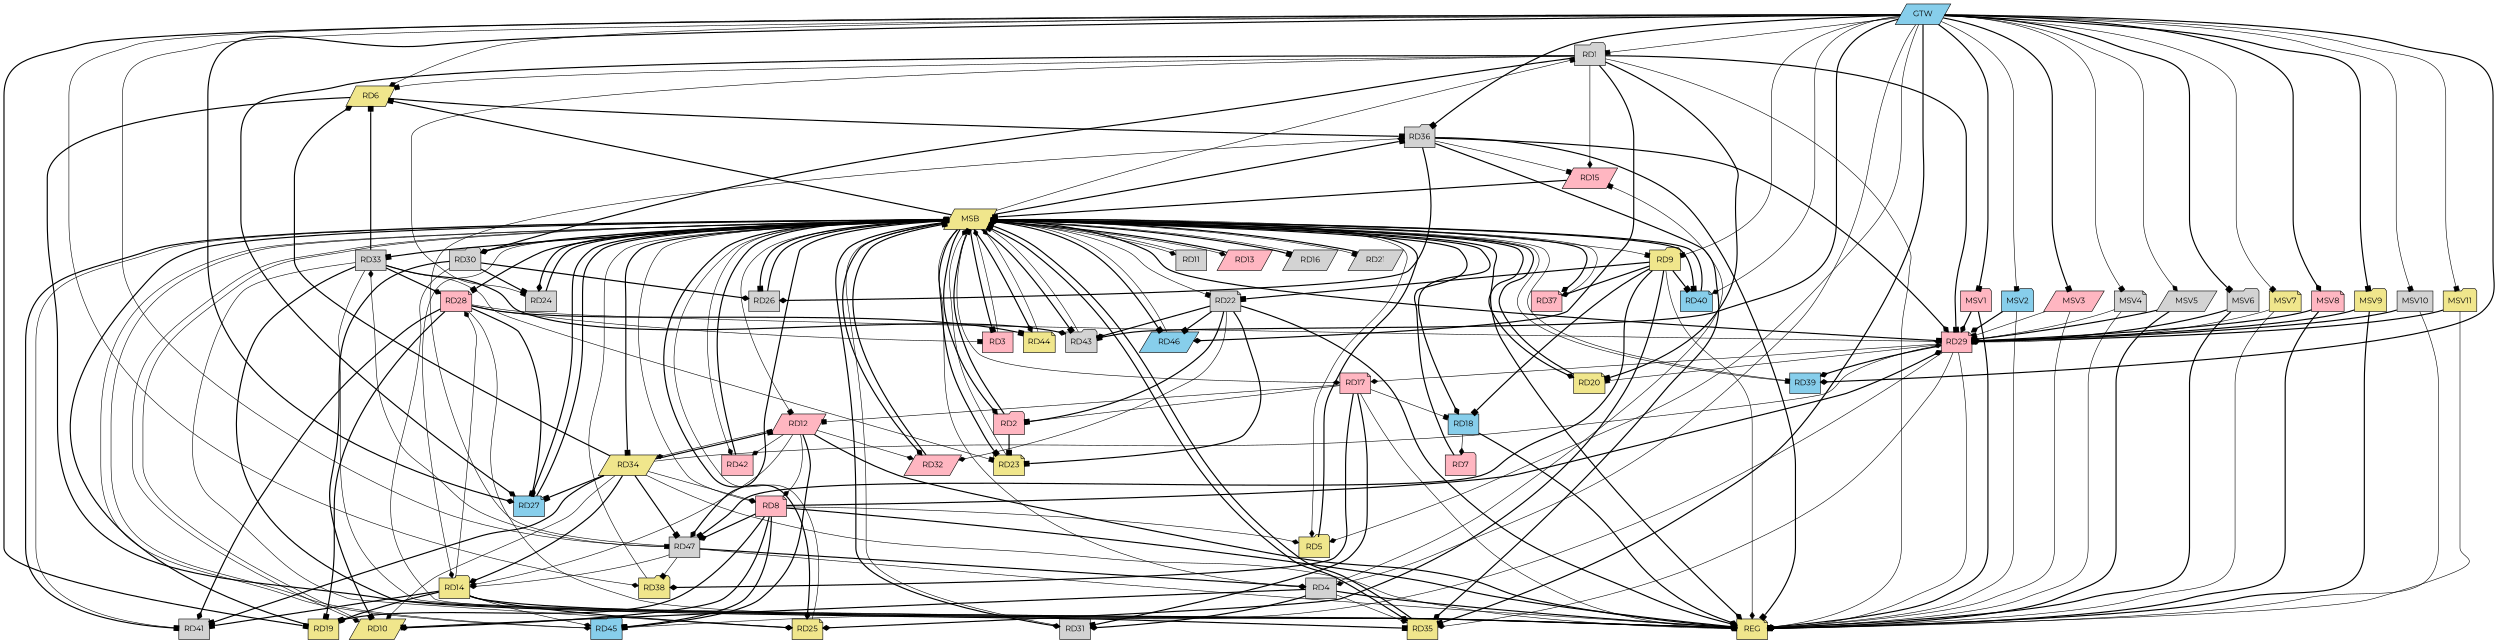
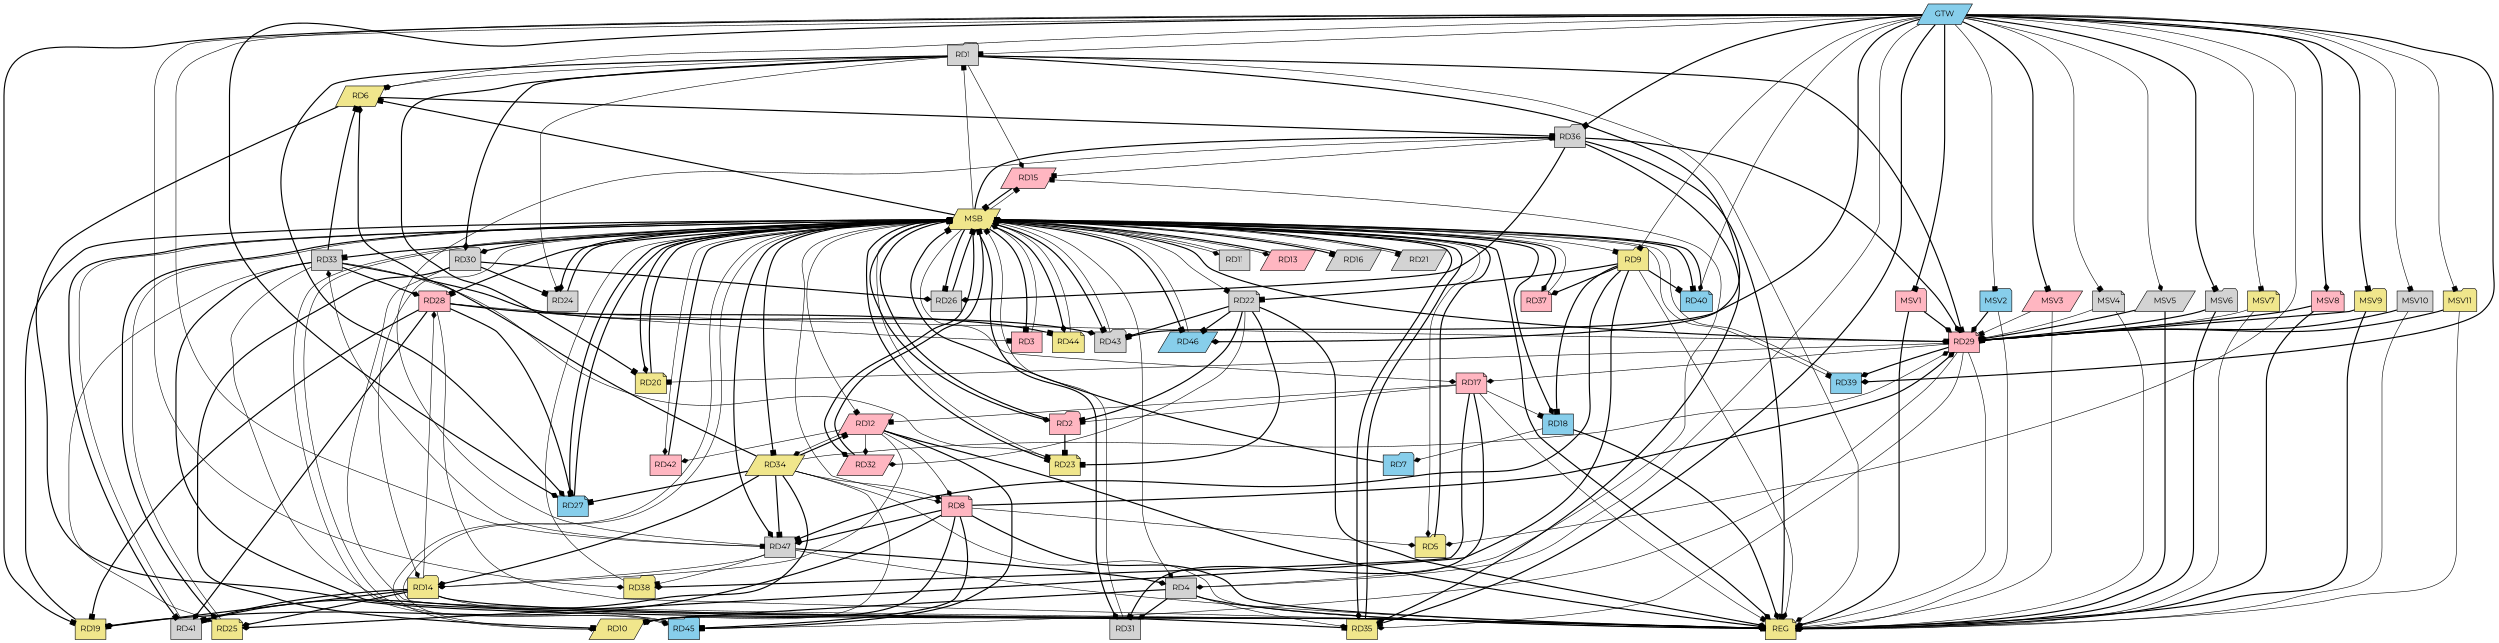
  strict digraph {
    fontname=Montserrat
    node [fillcolor=lightgrey fontname=Montserrat shape=folder style=filled]
    edge [arrowhead=box fontname=Montserrat style=bold]
    n1 [label=RD1]
    n2 [fillcolor=khaki label=RD6 shape=parallelogram]
    n3 [fillcolor=lightpink label=RD15 shape=parallelogram]
    n4 [fillcolor=khaki label=RD20 shape=note]
    n5 [label=RD24 shape=box]
    n6 [fillcolor=skyblue label=RD27 shape=note]
    n7 [fillcolor=lightpink label=RD29 shape=note]
    n8 [label=RD30]
    n9 [fillcolor=skyblue label=RD46 shape=parallelogram]
    n10 [fillcolor=khaki label=REG shape=note]
    n11 [label=RD36]
    n12 [fillcolor=khaki label=MSB shape=parallelogram]
    n13 [fillcolor=khaki label=RD35 shape=box]
    n14 [fillcolor=skyblue label=RD45]
    n15 [fillcolor=lightpink label=RD17 shape=note]
    n16 [fillcolor=skyblue label=RD39 shape=box]
    n17 [fillcolor=khaki label=RD10 shape=parallelogram]
    n18 [label=RD26 shape=box]
    n19 [fillcolor=lightpink label=RD2]
    n20 [fillcolor=khaki label=RD23 shape=note]
    n21 [fillcolor=lightpink label=RD3 shape=box]
    n22 [label=RD4 shape=box]
    n23 [label=RD31 shape=box]
    n24 [fillcolor=khaki label=RD5]
    n25 [fillcolor=lightpink label=RD8 shape=note]
    n26 [label=RD47 shape=box]
    n27 [fillcolor=khaki label=RD9]
    n28 [fillcolor=skyblue label=RD18 shape=box]
    n29 [label=RD22 shape=note]
    n30 [fillcolor=khaki label=RD25 shape=note]
    n31 [fillcolor=lightpink label=RD37 shape=note]
    n32 [fillcolor=skyblue label=RD40 shape=note]
    n33 [label=RD11 shape=box]
    n34 [fillcolor=lightpink label=RD12 shape=parallelogram]
    n35 [fillcolor=khaki label=RD14]
    n36 [fillcolor=lightpink label=RD32 shape=parallelogram]
    n37 [fillcolor=khaki label=RD34 shape=parallelogram]
    n38 [fillcolor=lightpink label=RD42 shape=box]
    n39 [fillcolor=lightpink label=RD13 shape=parallelogram]
    n40 [fillcolor=lightpink label=RD28 shape=note]
    n41 [label=RD41 shape=box]
    n42 [label=RD16 shape=parallelogram]
    n43 [label=RD21 shape=parallelogram]
    n44 [label=RD43]
    n45 [fillcolor=khaki label=RD44 shape=note]
    n46 [label=RD33 shape=box]
-   n47 [fillcolor=lightpink label=RD7]
+   n47 [fillcolor=skyblue label=RD7]
    n48 [fillcolor=khaki label=RD19 shape=box]
    n49 [fillcolor=khaki label=RD38]
    n50 [fillcolor=skyblue label=GTW shape=parallelogram]
    n51 [fillcolor=lightpink label=MSV1]
    n52 [fillcolor=skyblue label=MSV2]
    n53 [fillcolor=lightpink label=MSV3 shape=parallelogram]
    n54 [label=MSV4 shape=note]
    n55 [label=MSV5 shape=parallelogram]
    n56 [label=MSV6]
    n57 [fillcolor=khaki label=MSV7 shape=note]
    n58 [fillcolor=lightpink label=MSV8 shape=note]
    n59 [fillcolor=khaki label=MSV9]
    n60 [label=MSV10 shape=box]
    n61 [fillcolor=khaki label=MSV11]
    n1 -> n2 [style=solid]
    n1 -> n3 [arrowhead=diamond style=solid]
    n1 -> n4
    n1 -> n5 [style=solid]
    n1 -> n6 [arrowhead=diamond]
    n1 -> n7
    n1 -> n8 [arrowhead=diamond]
    n1 -> n9 [arrowhead=diamond]
    n1 -> n10 [arrowhead=diamond style=solid]
    n2 -> n10 [arrowhead=diamond]
    n2 -> n11
    n3 -> n12
    n4 -> n12
    n5 -> n12
    n6 -> n12 [arrowhead=diamond]
    n7 -> n4 [style=solid]
    n7 -> n10 [arrowhead=diamond style=solid]
    n7 -> n13 [arrowhead=diamond style=solid]
    n7 -> n14 [style=solid]
    n7 -> n15 [arrowhead=diamond style=solid]
    n7 -> n16 [arrowhead=diamond]
    n8 -> n5
    n8 -> n10 [style=solid]
    n8 -> n17
    n8 -> n18 [arrowhead=diamond]
    n9 -> n12 [arrowhead=diamond style=solid]
    n11 -> n3 [style=solid]
    n11 -> n7 [arrowhead=diamond]
    n11 -> n10
    n11 -> n13 [arrowhead=diamond]
    n11 -> n18 [arrowhead=diamond]
    n12 -> n1 [style=solid]
    n12 -> n2
+   n12 -> n3 [style=solid]
    n12 -> n4 [arrowhead=diamond]
    n12 -> n5 [arrowhead=diamond]
    n12 -> n6 [arrowhead=diamond]
    n12 -> n7
    n12 -> n8 [arrowhead=diamond]
    n12 -> n9
    n12 -> n10 [arrowhead=diamond]
    n12 -> n11
    n12 -> n13 [arrowhead=diamond]
    n12 -> n14 [arrowhead=diamond style=solid]
    n12 -> n15 [arrowhead=diamond style=solid]
    n12 -> n16 [style=solid]
    n12 -> n17 [arrowhead=diamond style=solid]
    n12 -> n18
    n12 -> n19 [arrowhead=diamond]
    n12 -> n20
    n12 -> n21
    n12 -> n22 [arrowhead=diamond style=solid]
    n12 -> n23 [arrowhead=diamond]
    n12 -> n24 [arrowhead=diamond style=solid]
    n12 -> n25 [arrowhead=diamond style=solid]
    n12 -> n26 [arrowhead=diamond]
    n12 -> n27 [style=solid]
    n12 -> n28 [arrowhead=diamond]
    n12 -> n29 [style=solid]
    n12 -> n30 [arrowhead=diamond]
    n12 -> n31 [arrowhead=diamond]
    n12 -> n32
    n12 -> n33 [arrowhead=diamond style=solid]
    n12 -> n34 [style=solid]
    n12 -> n35 [arrowhead=diamond style=solid]
    n12 -> n36 [arrowhead=diamond]
    n12 -> n37
    n12 -> n38 [arrowhead=diamond style=solid]
    n12 -> n39 [arrowhead=diamond style=solid]
    n12 -> n40
    n12 -> n41
    n12 -> n42
    n12 -> n43 [style=solid]
    n12 -> n44
    n12 -> n45 [arrowhead=diamond]
    n12 -> n46
    n13 -> n12
    n14 -> n12 [style=solid]
    n15 -> n10 [style=solid]
    n15 -> n19 [style=solid]
    n15 -> n23
    n15 -> n28 [style=solid]
    n15 -> n34 [style=solid]
    n15 -> n49 [arrowhead=diamond]
    n16 -> n12 [style=solid]
    n17 -> n12 [arrowhead=diamond style=solid]
    n18 -> n12
    n19 -> n12
    n19 -> n20
    n20 -> n12 [arrowhead=diamond style=solid]
    n21 -> n12 [arrowhead=diamond style=solid]
    n22 -> n3 [style=solid]
    n22 -> n10
    n22 -> n13 [arrowhead=diamond style=solid]
    n22 -> n17
    n22 -> n23 [arrowhead=diamond]
    n23 -> n12 [style=solid]
    n24 -> n12 [arrowhead=diamond]
    n25 -> n7 [arrowhead=diamond]
    n25 -> n10 [arrowhead=diamond]
    n25 -> n14
    n25 -> n17 [arrowhead=diamond]
    n25 -> n24 [arrowhead=diamond style=solid]
    n25 -> n26 [arrowhead=diamond]
    n25 -> n48 [arrowhead=diamond]
    n26 -> n10 [arrowhead=diamond style=solid]
    n26 -> n11 [arrowhead=diamond style=solid]
    n26 -> n22 [arrowhead=diamond]
    n26 -> n35 [arrowhead=diamond style=solid]
    n26 -> n46 [arrowhead=diamond style=solid]
    n26 -> n49 [style=solid]
    n27 -> n10 [arrowhead=diamond style=solid]
    n27 -> n26
    n27 -> n28
    n27 -> n29
    n27 -> n30 [arrowhead=diamond]
    n27 -> n31 [arrowhead=diamond]
    n27 -> n32
    n28 -> n10 [arrowhead=diamond]
    n28 -> n47 [arrowhead=diamond style=solid]
    n29 -> n9
    n29 -> n10 [arrowhead=diamond]
    n29 -> n19
    n29 -> n20
    n29 -> n36 [arrowhead=diamond style=solid]
    n29 -> n44 [arrowhead=diamond]
    n30 -> n12 [style=solid]
    n31 -> n12 [arrowhead=diamond style=solid]
    n32 -> n12
    n33 -> n12 [style=solid]
    n34 -> n10 [arrowhead=diamond]
    n34 -> n14
    n34 -> n25 [arrowhead=diamond style=solid]
    n34 -> n35 [arrowhead=diamond style=solid]
    n34 -> n36 [arrowhead=diamond style=solid]
    n34 -> n37 [arrowhead=diamond style=solid]
    n34 -> n38 [arrowhead=diamond style=solid]
    n35 -> n10 [arrowhead=diamond]
    n35 -> n14 [arrowhead=diamond style=solid]
    n35 -> n30 [arrowhead=diamond]
    n35 -> n40 [arrowhead=diamond style=solid]
    n35 -> n41
    n35 -> n48
    n36 -> n12
    n37 -> n2 [arrowhead=diamond]
    n37 -> n6
    n37 -> n7 [arrowhead=diamond style=solid]
    n37 -> n10 [style=solid]
    n37 -> n17 [arrowhead=diamond style=solid]
    n37 -> n25 [arrowhead=diamond style=solid]
    n37 -> n26
    n37 -> n34
    n37 -> n35 [arrowhead=diamond]
    n37 -> n41
    n38 -> n12
    n39 -> n12 [arrowhead=diamond]
    n40 -> n6
    n40 -> n7 [arrowhead=diamond style=solid]
    n40 -> n10 [arrowhead=diamond style=solid]
    n40 -> n21 [style=solid]
    n40 -> n41 [arrowhead=diamond]
    n40 -> n45
    n40 -> n48
    n41 -> n12 [arrowhead=diamond style=solid]
    n42 -> n12 [style=solid]
    n43 -> n12 [arrowhead=diamond]
    n44 -> n12 [style=solid]
    n45 -> n12 [arrowhead=diamond style=solid]
    n46 -> n2
    n46 -> n10 [style=solid]
    n46 -> n13
    n46 -> n20 [style=solid]
    n46 -> n30 [arrowhead=diamond style=solid]
    n46 -> n40 [arrowhead=diamond]
    n46 -> n44 [arrowhead=diamond]
    n47 -> n12
    n48 -> n12
    n49 -> n12 [style=solid]
    n50 -> n1 [style=solid]
    n50 -> n2 [arrowhead=diamond style=solid]
    n50 -> n6 [arrowhead=diamond]
    n50 -> n11
    n50 -> n13
    n50 -> n16 [arrowhead=diamond]
    n50 -> n22 [arrowhead=diamond style=solid]
    n50 -> n24 [arrowhead=diamond style=solid]
    n50 -> n26 [style=solid]
    n50 -> n27 [style=solid]
    n50 -> n32 [arrowhead=diamond style=solid]
    n50 -> n44
    n50 -> n48
    n50 -> n49 [arrowhead=diamond style=solid]
    n50 -> n51
    n50 -> n52 [style=solid]
    n50 -> n53
    n50 -> n54 [style=solid]
    n50 -> n55 [arrowhead=diamond style=solid]
    n50 -> n56
    n50 -> n57 [style=solid]
    n50 -> n58 [arrowhead=diamond]
    n50 -> n59
    n50 -> n60 [style=solid]
    n50 -> n61 [style=solid]
    n51 -> n7 [arrowhead=diamond]
    n51 -> n10 [arrowhead=diamond]
    n52 -> n7 [arrowhead=diamond]
    n52 -> n10 [style=solid]
    n53 -> n7 [style=solid]
    n53 -> n10 [style=solid]
    n54 -> n7 [arrowhead=diamond style=solid]
    n54 -> n10 [style=solid]
    n55 -> n7
    n55 -> n10 [arrowhead=diamond]
    n56 -> n7
    n56 -> n10 [arrowhead=diamond]
    n57 -> n7 [arrowhead=diamond style=solid]
    n57 -> n10 [style=solid]
    n58 -> n7
    n58 -> n10
    n59 -> n7 [arrowhead=diamond]
    n59 -> n10 [arrowhead=diamond]
    n60 -> n7
    n60 -> n10 [arrowhead=diamond style=solid]
    n61 -> n7
    n61 -> n10 [style=solid]
  }
